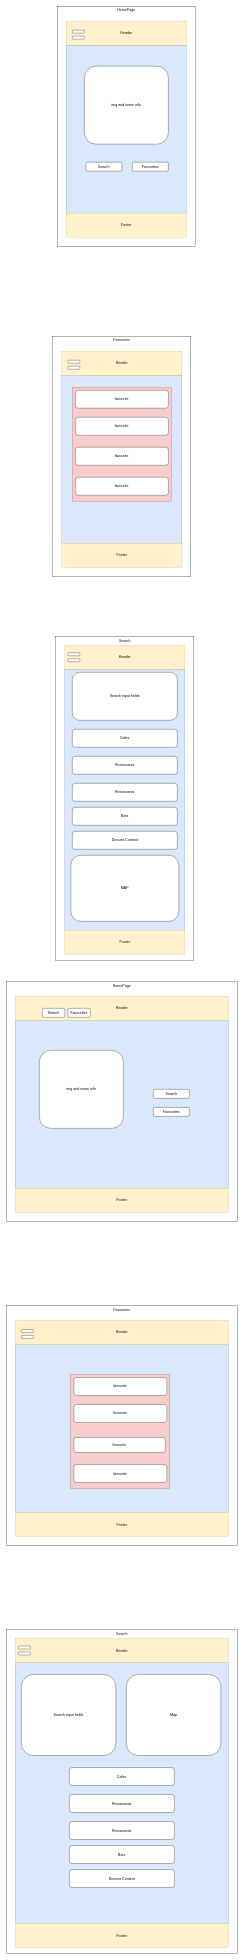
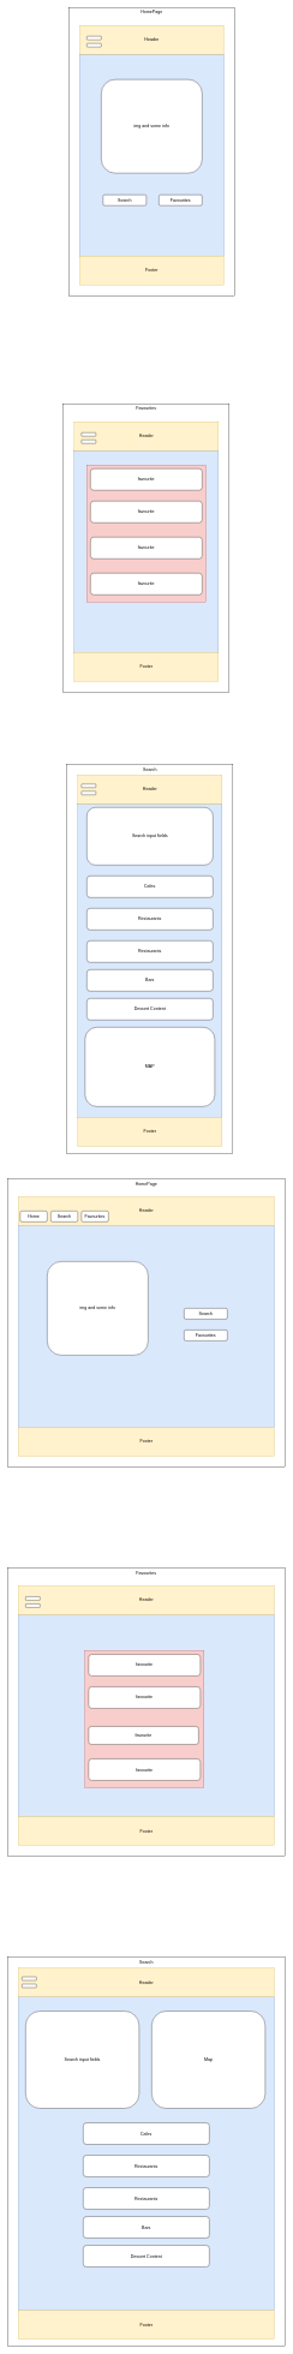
  <mxCell id="0" />
  <mxCell id="1" parent="0" />
  <mxCell id="2" value="Favourites" style="rounded=0;whiteSpace=wrap;html=1;horizontal=1;verticalAlign=top;" vertex="1" parent="1"><mxGeometry x="175" y="1120" width="460" height="800" as="geometry" /></mxCell>
  <mxCell id="3" value="" style="rounded=0;whiteSpace=wrap;html=1;fillColor=#dae8fc;strokeColor=#6c8ebf;" vertex="1" parent="1"><mxGeometry x="205" y="1250" width="400" height="560" as="geometry" /></mxCell>
  <mxCell id="4" value="" style="rounded=0;whiteSpace=wrap;html=1;fillColor=#f8cecc;strokeColor=#b85450;" vertex="1" parent="1"><mxGeometry x="240" y="1290" width="330" height="380" as="geometry" /></mxCell>
  <mxCell id="5" value="HomePage" style="rounded=0;whiteSpace=wrap;html=1;horizontal=1;verticalAlign=top;" vertex="1" parent="1"><mxGeometry x="190" y="20" width="460" height="800" as="geometry" /></mxCell>
  <mxCell id="6" value="Content" style="rounded=0;whiteSpace=wrap;html=1;fillColor=#dae8fc;strokeColor=#6c8ebf;" vertex="1" parent="1"><mxGeometry x="220" y="150" width="400" height="560" as="geometry" /></mxCell>
  <mxCell id="7" value="Header" style="rounded=0;whiteSpace=wrap;html=1;fillColor=#fff2cc;strokeColor=#d6b656;" vertex="1" parent="1"><mxGeometry x="220" y="70" width="400" height="80" as="geometry" /></mxCell>
  <mxCell id="8" value="Footer" style="rounded=0;whiteSpace=wrap;html=1;fillColor=#fff2cc;strokeColor=#d6b656;" vertex="1" parent="1"><mxGeometry x="220" y="710" width="400" height="80" as="geometry" /></mxCell>
  <mxCell id="9" value="" style="rounded=1;whiteSpace=wrap;html=1;" vertex="1" parent="1"><mxGeometry x="240" y="100" width="40" height="10" as="geometry" /></mxCell>
  <mxCell id="10" value="" style="rounded=1;whiteSpace=wrap;html=1;" vertex="1" parent="1"><mxGeometry x="240" y="120" width="40" height="10" as="geometry" /></mxCell>
  <mxCell id="11" value="Header" style="rounded=0;whiteSpace=wrap;html=1;fillColor=#fff2cc;strokeColor=#d6b656;" vertex="1" parent="1"><mxGeometry x="205" y="1170" width="400" height="80" as="geometry" /></mxCell>
  <mxCell id="12" value="Footer" style="rounded=0;whiteSpace=wrap;html=1;fillColor=#fff2cc;strokeColor=#d6b656;" vertex="1" parent="1"><mxGeometry x="205" y="1810" width="400" height="80" as="geometry" /></mxCell>
  <mxCell id="13" value="" style="rounded=1;whiteSpace=wrap;html=1;" vertex="1" parent="1"><mxGeometry x="225" y="1200" width="40" height="10" as="geometry" /></mxCell>
  <mxCell id="14" value="" style="rounded=1;whiteSpace=wrap;html=1;" vertex="1" parent="1"><mxGeometry x="225" y="1220" width="40" height="10" as="geometry" /></mxCell>
  <mxCell id="15" value="Search" style="rounded=0;whiteSpace=wrap;html=1;horizontal=1;verticalAlign=top;" vertex="1" parent="1"><mxGeometry x="185" y="2120" width="460" height="1080" as="geometry" /></mxCell>
  <mxCell id="16" value="" style="rounded=0;whiteSpace=wrap;html=1;fillColor=#dae8fc;strokeColor=#6c8ebf;" vertex="1" parent="1"><mxGeometry x="215" y="2230" width="400" height="870" as="geometry" /></mxCell>
  <mxCell id="17" value="Header" style="rounded=0;whiteSpace=wrap;html=1;fillColor=#fff2cc;strokeColor=#d6b656;" vertex="1" parent="1"><mxGeometry x="215" y="2150" width="400" height="80" as="geometry" /></mxCell>
  <mxCell id="18" value="Footer" style="rounded=0;whiteSpace=wrap;html=1;fillColor=#fff2cc;strokeColor=#d6b656;" vertex="1" parent="1"><mxGeometry x="215" y="3100" width="400" height="80" as="geometry" /></mxCell>
  <mxCell id="19" value="" style="rounded=1;whiteSpace=wrap;html=1;" vertex="1" parent="1"><mxGeometry x="225" y="2175" width="40" height="10" as="geometry" /></mxCell>
  <mxCell id="20" value="" style="rounded=1;whiteSpace=wrap;html=1;" vertex="1" parent="1"><mxGeometry x="225" y="2195" width="40" height="10" as="geometry" /></mxCell>
  <mxCell id="21" value="Search" style="rounded=1;whiteSpace=wrap;html=1;" vertex="1" parent="1"><mxGeometry x="285" y="540" width="120" height="30" as="geometry" /></mxCell>
  <mxCell id="22" value="Favourites" style="rounded=1;whiteSpace=wrap;html=1;" vertex="1" parent="1"><mxGeometry x="440" y="540" width="120" height="30" as="geometry" /></mxCell>
  <mxCell id="23" value="img and some info" style="rounded=1;whiteSpace=wrap;html=1;" vertex="1" parent="1"><mxGeometry x="280" y="220" width="280" height="260" as="geometry" /></mxCell>
  <mxCell id="24" value="favourite" style="rounded=1;whiteSpace=wrap;html=1;" vertex="1" parent="1"><mxGeometry x="250" y="1300" width="310" height="60" as="geometry" /></mxCell>
  <mxCell id="25" value="favourite" style="rounded=1;whiteSpace=wrap;html=1;" vertex="1" parent="1"><mxGeometry x="250" y="1390" width="310" height="60" as="geometry" /></mxCell>
  <mxCell id="26" value="favourite" style="rounded=1;whiteSpace=wrap;html=1;" vertex="1" parent="1"><mxGeometry x="250" y="1490" width="310" height="60" as="geometry" /></mxCell>
  <mxCell id="27" value="favourite" style="rounded=1;whiteSpace=wrap;html=1;" vertex="1" parent="1"><mxGeometry x="250" y="1590" width="310" height="60" as="geometry" /></mxCell>
  <mxCell id="28" value="MAP" style="rounded=1;whiteSpace=wrap;html=1;" vertex="1" parent="1"><mxGeometry x="235" y="2850" width="360" height="220" as="geometry" /></mxCell>
  <mxCell id="29" value="Dessert Content" style="rounded=1;whiteSpace=wrap;html=1;" vertex="1" parent="1"><mxGeometry x="240" y="2770" width="350" height="60" as="geometry" /></mxCell>
  <mxCell id="30" value="Bars" style="rounded=1;whiteSpace=wrap;html=1;" vertex="1" parent="1"><mxGeometry x="240" y="2690" width="350" height="60" as="geometry" /></mxCell>
  <mxCell id="31" value="Restaurants" style="rounded=1;whiteSpace=wrap;html=1;" vertex="1" parent="1"><mxGeometry x="240" y="2520" width="350" height="60" as="geometry" /></mxCell>
  <mxCell id="32" value="Cafes" style="rounded=1;whiteSpace=wrap;html=1;" vertex="1" parent="1"><mxGeometry x="240" y="2430" width="350" height="60" as="geometry" /></mxCell>
  <mxCell id="33" value="Restaurants" style="rounded=1;whiteSpace=wrap;html=1;" vertex="1" parent="1"><mxGeometry x="240" y="2610" width="350" height="60" as="geometry" /></mxCell>
  <mxCell id="34" value="Search input fields" style="rounded=1;whiteSpace=wrap;html=1;" vertex="1" parent="1"><mxGeometry x="240" y="2240" width="350" height="160" as="geometry" /></mxCell>
  <mxCell id="35" value="HomePage" style="rounded=0;whiteSpace=wrap;html=1;horizontal=1;verticalAlign=top;" vertex="1" parent="1"><mxGeometry x="20" y="3270" width="770" height="800" as="geometry" /></mxCell>
  <mxCell id="36" value="" style="rounded=0;whiteSpace=wrap;html=1;fillColor=#dae8fc;strokeColor=#6c8ebf;" vertex="1" parent="1"><mxGeometry x="50" y="3400" width="710" height="560" as="geometry" /></mxCell>
  <mxCell id="37" value="Header" style="rounded=0;whiteSpace=wrap;html=1;fillColor=#fff2cc;strokeColor=#d6b656;" vertex="1" parent="1"><mxGeometry x="50" y="3320" width="710" height="80" as="geometry" /></mxCell>
  <mxCell id="38" value="Footer" style="rounded=0;whiteSpace=wrap;html=1;fillColor=#fff2cc;strokeColor=#d6b656;" vertex="1" parent="1"><mxGeometry x="50" y="3960" width="710" height="80" as="geometry" /></mxCell>
  <mxCell id="39" value="Search" style="rounded=1;whiteSpace=wrap;html=1;" vertex="1" parent="1"><mxGeometry x="510" y="3630" width="120" height="30" as="geometry" /></mxCell>
  <mxCell id="40" value="Favourites" style="rounded=1;whiteSpace=wrap;html=1;" vertex="1" parent="1"><mxGeometry x="510" y="3690" width="120" height="30" as="geometry" /></mxCell>
  <mxCell id="41" value="img and some info" style="rounded=1;whiteSpace=wrap;html=1;" vertex="1" parent="1"><mxGeometry x="130" y="3500" width="280" height="260" as="geometry" /></mxCell>
+ <mxCell id="42" value="Home" style="rounded=1;whiteSpace=wrap;html=1;" vertex="1" parent="1"><mxGeometry x="55" y="3360" width="75" height="30" as="geometry" /></mxCell>
  <mxCell id="43" value="Search" style="rounded=1;whiteSpace=wrap;html=1;" vertex="1" parent="1"><mxGeometry x="140" y="3360" width="75" height="30" as="geometry" /></mxCell>
  <mxCell id="44" value="Favourites" style="rounded=1;whiteSpace=wrap;html=1;" vertex="1" parent="1"><mxGeometry x="225" y="3360" width="75" height="30" as="geometry" /></mxCell>
  <mxCell id="45" value="Favourites" style="rounded=0;whiteSpace=wrap;html=1;horizontal=1;verticalAlign=top;" vertex="1" parent="1"><mxGeometry x="20" y="4350" width="770" height="800" as="geometry" /></mxCell>
  <mxCell id="46" value="" style="rounded=0;whiteSpace=wrap;html=1;fillColor=#dae8fc;strokeColor=#6c8ebf;" vertex="1" parent="1"><mxGeometry x="50" y="4480" width="710" height="560" as="geometry" /></mxCell>
  <mxCell id="47" value="" style="rounded=0;whiteSpace=wrap;html=1;fillColor=#f8cecc;strokeColor=#b85450;" vertex="1" parent="1"><mxGeometry x="235" y="4580" width="330" height="380" as="geometry" /></mxCell>
  <mxCell id="48" value="Header" style="rounded=0;whiteSpace=wrap;html=1;fillColor=#fff2cc;strokeColor=#d6b656;" vertex="1" parent="1"><mxGeometry x="50" y="4400" width="710" height="80" as="geometry" /></mxCell>
  <mxCell id="49" value="Footer" style="rounded=0;whiteSpace=wrap;html=1;fillColor=#fff2cc;strokeColor=#d6b656;" vertex="1" parent="1"><mxGeometry x="50" y="5040" width="710" height="80" as="geometry" /></mxCell>
  <mxCell id="50" value="" style="rounded=1;whiteSpace=wrap;html=1;" vertex="1" parent="1"><mxGeometry x="70" y="4430" width="40" height="10" as="geometry" /></mxCell>
  <mxCell id="51" value="" style="rounded=1;whiteSpace=wrap;html=1;" vertex="1" parent="1"><mxGeometry x="70" y="4450" width="40" height="10" as="geometry" /></mxCell>
  <mxCell id="52" value="favourite" style="rounded=1;whiteSpace=wrap;html=1;" vertex="1" parent="1"><mxGeometry x="245" y="4590" width="310" height="60" as="geometry" /></mxCell>
  <mxCell id="53" value="favourite" style="rounded=1;whiteSpace=wrap;html=1;" vertex="1" parent="1"><mxGeometry x="245" y="4680" width="310" height="60" as="geometry" /></mxCell>
  <mxCell id="54" value="favourite" style="rounded=1;whiteSpace=wrap;html=1;" vertex="1" parent="1"><mxGeometry x="245" y="4790" width="305" height="50" as="geometry" /></mxCell>
  <mxCell id="55" value="favourite" style="rounded=1;whiteSpace=wrap;html=1;" vertex="1" parent="1"><mxGeometry x="245" y="4880" width="310" height="60" as="geometry" /></mxCell>
  <mxCell id="56" value="Search" style="rounded=0;whiteSpace=wrap;html=1;horizontal=1;verticalAlign=top;" vertex="1" parent="1"><mxGeometry x="20" y="5430" width="770" height="1080" as="geometry" /></mxCell>
  <mxCell id="57" value="" style="rounded=0;whiteSpace=wrap;html=1;fillColor=#dae8fc;strokeColor=#6c8ebf;" vertex="1" parent="1"><mxGeometry x="50" y="5540" width="710" height="870" as="geometry" /></mxCell>
  <mxCell id="58" value="Header" style="rounded=0;whiteSpace=wrap;html=1;fillColor=#fff2cc;strokeColor=#d6b656;" vertex="1" parent="1"><mxGeometry x="50" y="5460" width="710" height="80" as="geometry" /></mxCell>
  <mxCell id="59" value="Footer" style="rounded=0;whiteSpace=wrap;html=1;fillColor=#fff2cc;strokeColor=#d6b656;" vertex="1" parent="1"><mxGeometry x="50" y="6410" width="710" height="80" as="geometry" /></mxCell>
  <mxCell id="60" value="" style="rounded=1;whiteSpace=wrap;html=1;" vertex="1" parent="1"><mxGeometry x="60" y="5485" width="40" height="10" as="geometry" /></mxCell>
  <mxCell id="61" value="" style="rounded=1;whiteSpace=wrap;html=1;" vertex="1" parent="1"><mxGeometry x="60" y="5505" width="40" height="10" as="geometry" /></mxCell>
  <mxCell id="62" value="Dessert Content" style="rounded=1;whiteSpace=wrap;html=1;" vertex="1" parent="1"><mxGeometry x="230" y="6230" width="350" height="60" as="geometry" /></mxCell>
  <mxCell id="63" value="Bars" style="rounded=1;whiteSpace=wrap;html=1;" vertex="1" parent="1"><mxGeometry x="230" y="6150" width="350" height="60" as="geometry" /></mxCell>
  <mxCell id="64" value="Restaurants" style="rounded=1;whiteSpace=wrap;html=1;" vertex="1" parent="1"><mxGeometry x="230" y="5980" width="350" height="60" as="geometry" /></mxCell>
  <mxCell id="65" value="Cafes" style="rounded=1;whiteSpace=wrap;html=1;" vertex="1" parent="1"><mxGeometry x="230" y="5890" width="350" height="60" as="geometry" /></mxCell>
  <mxCell id="66" value="Restaurants" style="rounded=1;whiteSpace=wrap;html=1;" vertex="1" parent="1"><mxGeometry x="230" y="6070" width="350" height="60" as="geometry" /></mxCell>
  <mxCell id="67" value="Search input fields" style="rounded=1;whiteSpace=wrap;html=1;" vertex="1" parent="1"><mxGeometry x="70" y="5580" width="315" height="270" as="geometry" /></mxCell>
  <mxCell id="68" value="Map" style="rounded=1;whiteSpace=wrap;html=1;" vertex="1" parent="1"><mxGeometry x="420" y="5580" width="315" height="270" as="geometry" /></mxCell>
